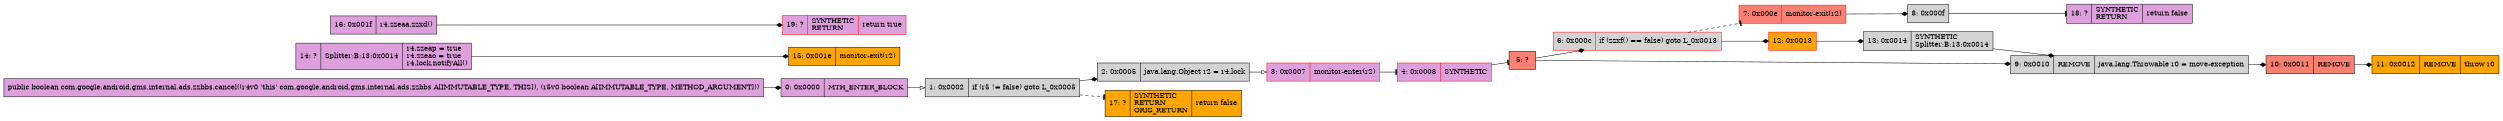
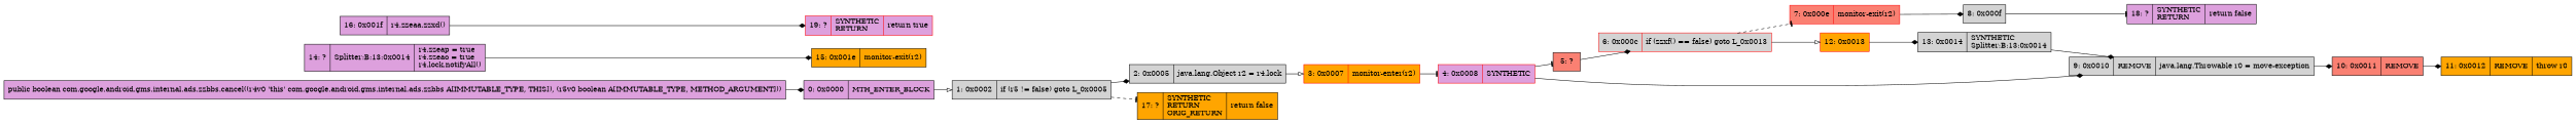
  digraph {
    rankdir=LR
    node [color=black fillcolor=plum shape=record style=filled]
    edge [arrowhead=diamond]
    n1 [label="{0\:\ 0x0000|MTH_ENTER_BLOCK\l}"]
    n2 [fillcolor=lightgrey label="{1\:\ 0x0002|if (r5 != false) goto L_0x0005\l}"]
    n3 [fillcolor=lightgrey label="{2\:\ 0x0005|java.lang.Object r2 = r4.lock\l}"]
    n4 [fillcolor=orange label="{17\:\ ?|SYNTHETIC\lRETURN\lORIG_RETURN\l|return false\l}"]
-   n5 [color=red label="{3\:\ 0x0007|monitor\-enter(r2)\l}"]
+   n5 [color=red fillcolor=orange label="{3\:\ 0x0007|monitor\-enter(r2)\l}"]
    n6 [color=red label="{4\:\ 0x0008|SYNTHETIC\l}"]
    n7 [fillcolor=salmon label="{5\:\ ?}"]
    n8 [fillcolor=lightgrey label="{9\:\ 0x0010|REMOVE\l|java.lang.Throwable r0 = move\-exception\l}"]
    n9 [color=red fillcolor=lightgrey label="{6\:\ 0x000c|if (zzxf() == false) goto L_0x0013\l}"]
    n10 [fillcolor=salmon label="{10\:\ 0x0011|REMOVE\l}"]
    n11 [color=red fillcolor=salmon label="{7\:\ 0x000e|monitor\-exit(r2)\l}"]
    n12 [color=red fillcolor=orange label="{12\:\ 0x0013}"]
    n13 [fillcolor=lightgrey label="{8\:\ 0x000f}"]
    n14 [fillcolor=lightgrey label="{13\:\ 0x0014|SYNTHETIC\lSplitter:B:13:0x0014\l}"]
    n15 [label="{18\:\ ?|SYNTHETIC\lRETURN\l|return false\l}"]
    n16 [fillcolor=orange label="{11\:\ 0x0012|REMOVE\l|throw r0\l}"]
    n17 [label="{14\:\ ?|Splitter:B:13:0x0014\l|r4.zzeap = true\lr4.zzeao = true\lr4.lock.notifyAll()\l}"]
    n18 [fillcolor=orange label="{15\:\ 0x001e|monitor\-exit(r2)\l}"]
    n19 [label="{16\:\ 0x001f|r4.zzeaa.zzxd()\l}"]
    n20 [color=red label="{19\:\ ?|SYNTHETIC\lRETURN\l|return true\l}"]
    n21 [label="{public boolean com.google.android.gms.internal.ads.zzbbs.cancel((r4v0 'this' com.google.android.gms.internal.ads.zzbbs A[IMMUTABLE_TYPE, THIS]), (r5v0 boolean A[IMMUTABLE_TYPE, METHOD_ARGUMENT])) }"]
    n1 -> n2 [arrowhead=onormal]
    n2 -> n3
    n2 -> n4 [arrowhead=tee style=dashed]
    n3 -> n5 [arrowhead=onormal]
    n5 -> n6 [arrowhead=tee]
    n6 -> n7 [arrowhead=tee]
-   n7 -> n8
+   n6 -> n8
    n7 -> n9
    n8 -> n10
    n9 -> n11 [arrowhead=tee style=dashed]
-   n9 -> n12
+   n9 -> n12 [arrowhead=onormal]
    n10 -> n16
    n11 -> n13
    n12 -> n14
    n13 -> n15 [arrowhead=tee]
    n14 -> n8
    n17 -> n18
    n19 -> n20
    n21 -> n1
  }
